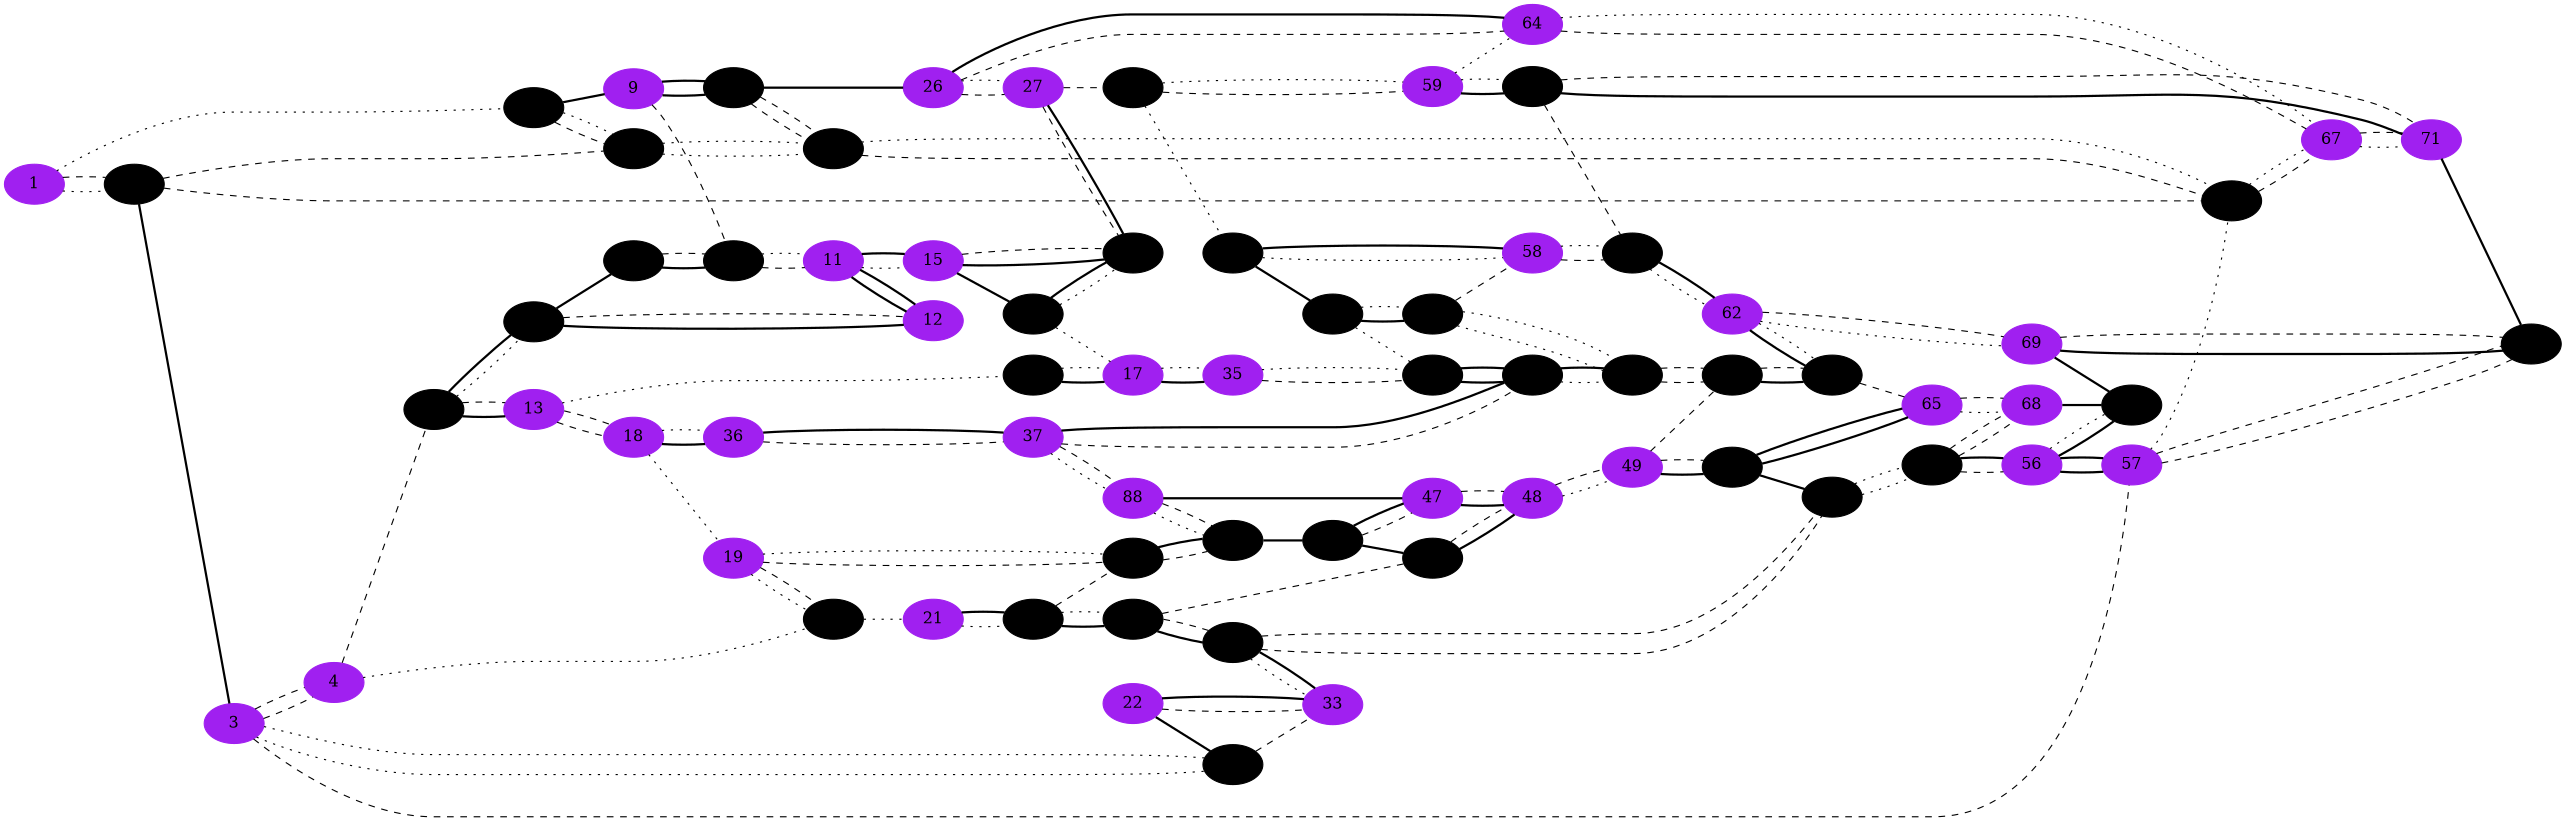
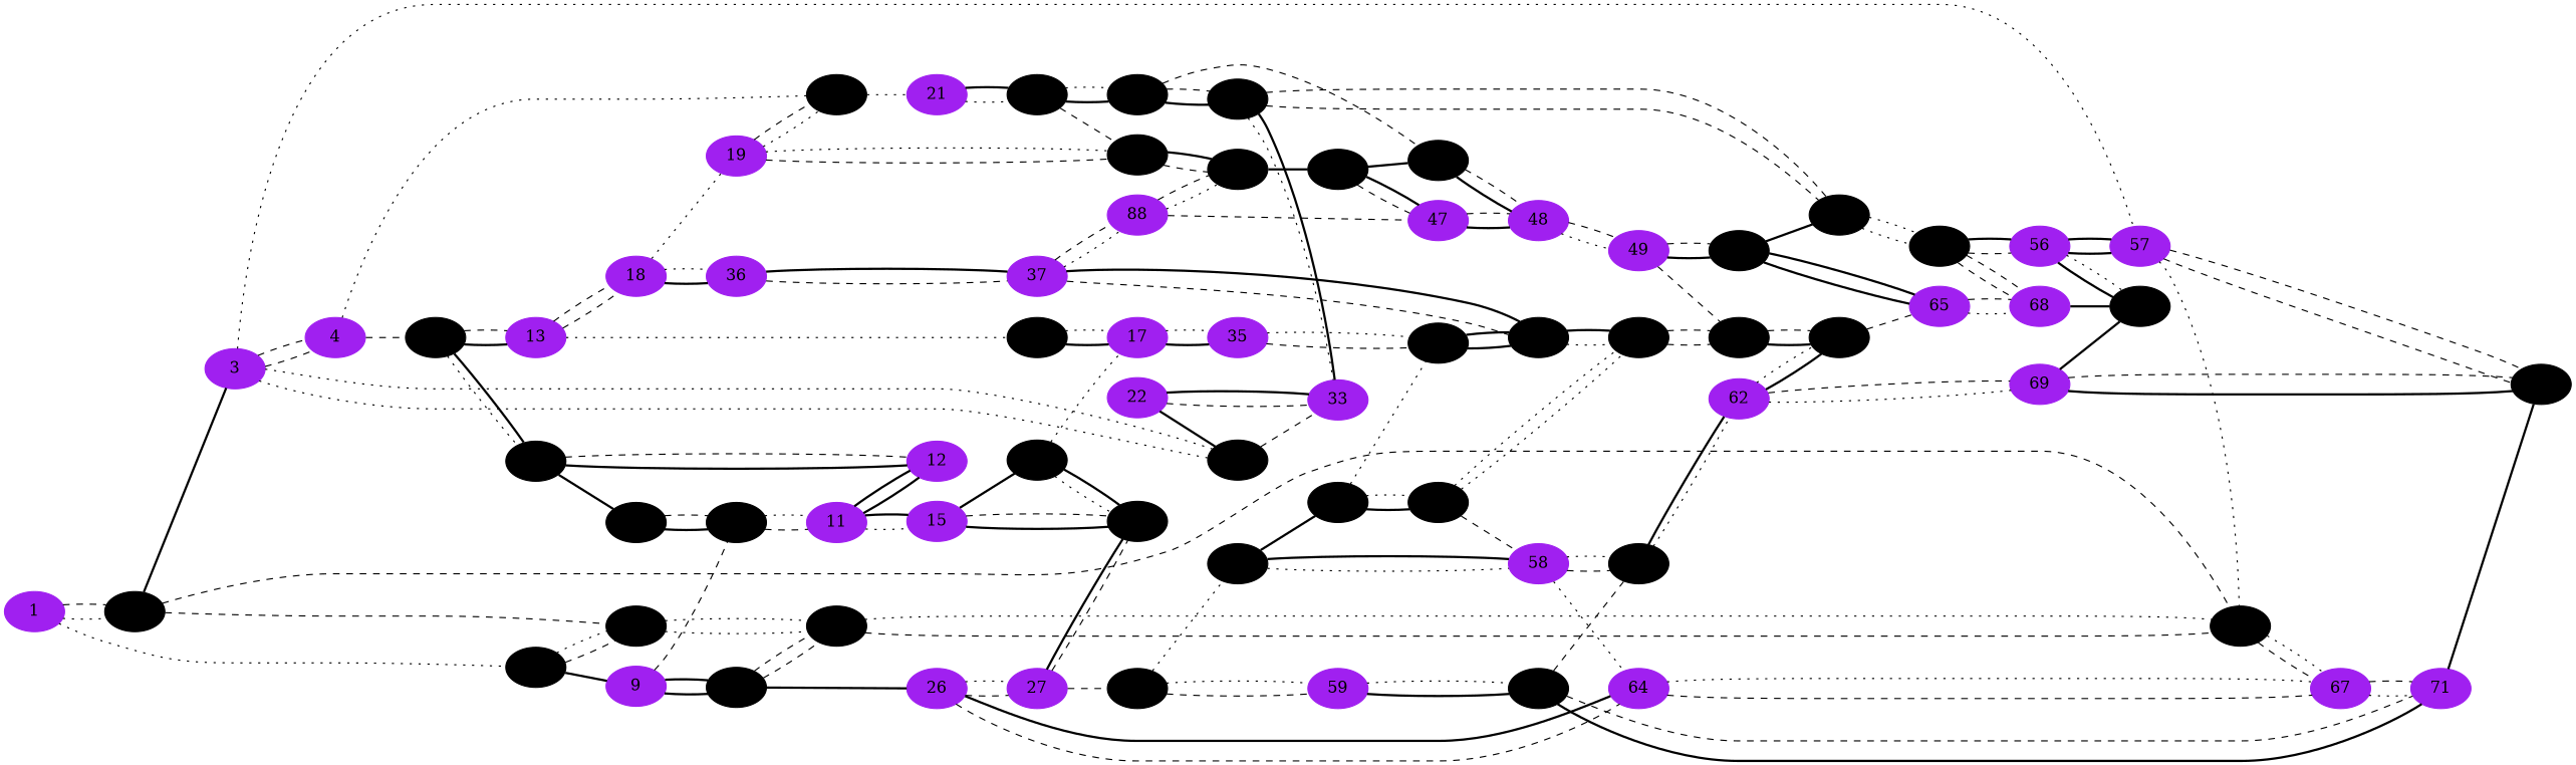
  graph {
    rankdir=LR
    node [color=black style=filled]
    edge [style=dashed]
    1 [color=purple]
    2
    8
    3 [color=purple]
    24
    66
    9 [color=purple]
    4 [color=purple]
    23
    57 [color=purple]
    29
    67 [color=purple]
    5
    20
    33 [color=purple]
    72
    6
    13 [color=purple]
    21 [color=purple]
    7
    12 [color=purple]
    14
    18 [color=purple]
    10
    11 [color=purple]
    25
    26 [color=purple]
    15 [color=purple]
    16
    28
    17 [color=purple]
    19 [color=purple]
    36 [color=purple]
    35 [color=purple]
    43
    34
    37 [color=purple]
    39
    30
    22 [color=purple]
    31
    27 [color=purple]
    64 [color=purple]
    40
    41
    59 [color=purple]
    32
    46
    51
    48 [color=purple]
    55
    45
    44
    n54 [color=purple label=88]
    47 [color=purple]
    53
    42
    58 [color=purple]
    60
    52
    61
    54
    49 [color=purple]
    50
    65 [color=purple]
    63
    68 [color=purple]
    56 [color=purple]
    70
    62 [color=purple]
    71 [color=purple]
    69 [color=purple]
    1 -- 2 [style=dotted]
    1 -- 2
    1 -- 8 [style=dotted]
    2 -- 3 [style=bold]
    2 -- 24
    2 -- 66
    8 -- 24
    8 -- 24 [style=dotted]
    8 -- 9 [style=bold]
    3 -- 4
    3 -- 4
    3 -- 23 [style=dotted]
    3 -- 23 [style=dotted]
-   3 -- 57
+   3 -- 57 [style=dotted]
    24 -- 29 [style=dotted]
    24 -- 29 [style=dotted]
    66 -- 67
    66 -- 67 [style=dotted]
    9 -- 10
    9 -- 25 [style=bold]
    9 -- 25 [style=bold]
    4 -- 5
    4 -- 20 [style=dotted]
    23 -- 33
    57 -- 66 [style=dotted]
    57 -- 72
    57 -- 72
    29 -- 66
    29 -- 66 [style=dotted]
    67 -- 71 [style=dotted]
    67 -- 71
    5 -- 6 [style=dotted]
    5 -- 6 [style=bold]
    5 -- 13 [style=bold]
    5 -- 13
    20 -- 21 [style=dotted]
    6 -- 7 [style=bold]
    6 -- 12 [style=bold]
    6 -- 12
    13 -- 14 [style=dotted]
    13 -- 18
    13 -- 18
    21 -- 30 [style=dotted]
    21 -- 30 [style=bold]
    7 -- 10 [style=bold]
    7 -- 10
    14 -- 17 [style=bold]
    14 -- 17 [style=dotted]
    18 -- 19 [style=dotted]
    18 -- 36 [style=bold]
    18 -- 36 [style=dotted]
    10 -- 11
    10 -- 11 [style=dotted]
    11 -- 12 [style=bold]
    11 -- 12 [style=bold]
    11 -- 15 [style=dotted]
    11 -- 15 [style=bold]
    25 -- 29
    25 -- 29
    25 -- 26 [style=bold]
    26 -- 27
    26 -- 27 [style=dotted]
    26 -- 64
    26 -- 64 [style=bold]
    15 -- 16 [style=bold]
    15 -- 28 [style=bold]
    15 -- 28
    16 -- 28 [style=dotted]
    16 -- 28 [style=bold]
    16 -- 17 [style=dotted]
    17 -- 35 [style=bold]
    17 -- 35 [style=dotted]
    19 -- 20 [style=dotted]
    19 -- 20
    19 -- 34
    19 -- 34 [style=dotted]
    36 -- 37
    36 -- 37 [style=bold]
    35 -- 43
    35 -- 43 [style=dotted]
    43 -- 44 [style=bold]
    43 -- 44 [style=bold]
    34 -- 39
    34 -- 39 [style=bold]
    37 -- 44
    37 -- 44 [style=bold]
    37 -- n54 [style=dotted]
    37 -- n54
    39 -- 45 [style=bold]
    30 -- 34
    30 -- 31 [style=bold]
    30 -- 31 [style=dotted]
    22 -- 23 [style=bold]
    22 -- 33
    22 -- 33 [style=bold]
    31 -- 32 [style=bold]
    31 -- 32
    31 -- 46
    27 -- 28
    27 -- 28 [style=bold]
    27 -- 40
    64 -- 67
    64 -- 67 [style=dotted]
    40 -- 41 [style=dotted]
    40 -- 59
    40 -- 59 [style=dotted]
    41 -- 42 [style=bold]
    41 -- 58 [style=dotted]
    41 -- 58 [style=bold]
-   59 -- 64 [style=dotted]
+   58 -- 64 [style=dotted]
    59 -- 60 [style=bold]
    59 -- 60 [style=dotted]
    32 -- 33 [style=dotted]
    32 -- 33 [style=bold]
    32 -- 51
    32 -- 51
    46 -- 48 [style=bold]
    46 -- 48
    51 -- 55 [style=dotted]
    51 -- 55 [style=dotted]
    48 -- 49 [style=dotted]
    48 -- 49
    55 -- 68
    55 -- 68
    55 -- 56
    55 -- 56 [style=bold]
    45 -- 46 [style=bold]
    45 -- 47
    45 -- 47 [style=bold]
    44 -- 53 [style=dotted]
    44 -- 53 [style=bold]
    n54 -- 39 [style=dotted]
    n54 -- 39
-   n54 -- 47 [style=bold]
+   n54 -- 47
    47 -- 48 [style=bold]
    47 -- 48
    53 -- 54
    53 -- 54
    42 -- 43 [style=dotted]
    42 -- 52 [style=bold]
    42 -- 52 [style=dotted]
    58 -- 61
    58 -- 61 [style=dotted]
    60 -- 61
    60 -- 71 [style=bold]
    60 -- 71
    52 -- 53 [style=dotted]
    52 -- 53 [style=dotted]
    52 -- 58
    61 -- 62 [style=dotted]
    61 -- 62 [style=bold]
    54 -- 63 [style=bold]
    54 -- 63
    49 -- 54
    49 -- 50 [style=bold]
    49 -- 50
    50 -- 51 [style=bold]
    50 -- 65 [style=bold]
    50 -- 65 [style=bold]
    65 -- 68 [style=dotted]
    65 -- 68
    63 -- 65
    68 -- 70 [style=bold]
    56 -- 57 [style=bold]
    56 -- 57 [style=bold]
    56 -- 70 [style=bold]
    56 -- 70 [style=dotted]
    62 -- 63 [style=bold]
    62 -- 63 [style=dotted]
    62 -- 69 [style=dotted]
    62 -- 69
    71 -- 72 [style=bold]
    69 -- 72 [style=bold]
    69 -- 72
    69 -- 70 [style=bold]
  }
